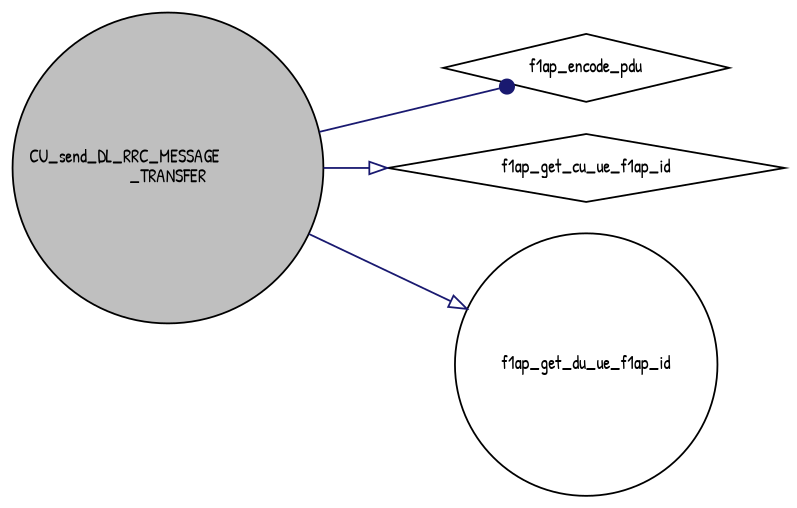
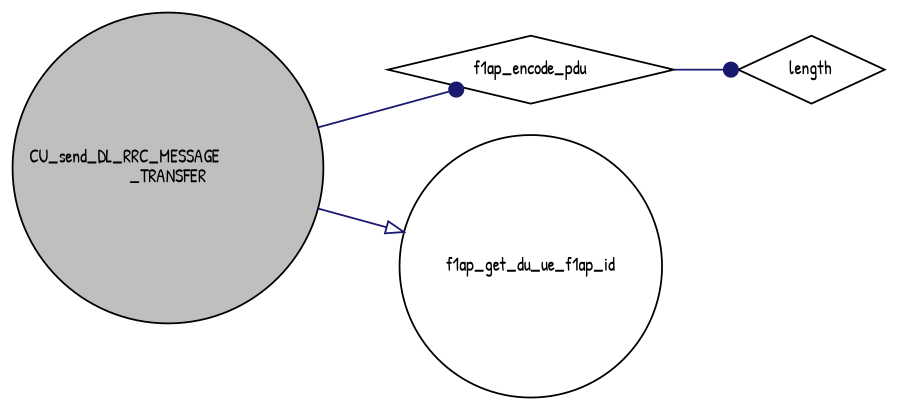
  digraph {
    fontname="Patrick Hand"
    rankdir=LR
    node [color=black fillcolor=white fontname="Patrick Hand" fontsize=10 shape=diamond style=filled]
    edge [arrowhead=dot color=midnightblue fontname="Patrick Hand" fontsize=10 labelfontname=Helvetica labelfontsize=10 style=solid]
    n1 [fillcolor=grey75 fontcolor=black height=0.2 label="CU_send_DL_RRC_MESSAGE\l_TRANSFER" shape=circle width=0.4]
    n2 [height=0.2 label=f1ap_encode_pdu width=0.4]
-   n3 [height=0.2 label=f1ap_get_cu_ue_f1ap_id width=0.4]
    n4 [height=0.2 label=f1ap_get_du_ue_f1ap_id shape=circle width=0.4]
+   n5 [height=0.2 label=length width=0.4]
    n1 -> n2
-   n1 -> n3 [arrowhead=onormal]
    n1 -> n4 [arrowhead=onormal]
+   n2 -> n5
  }
